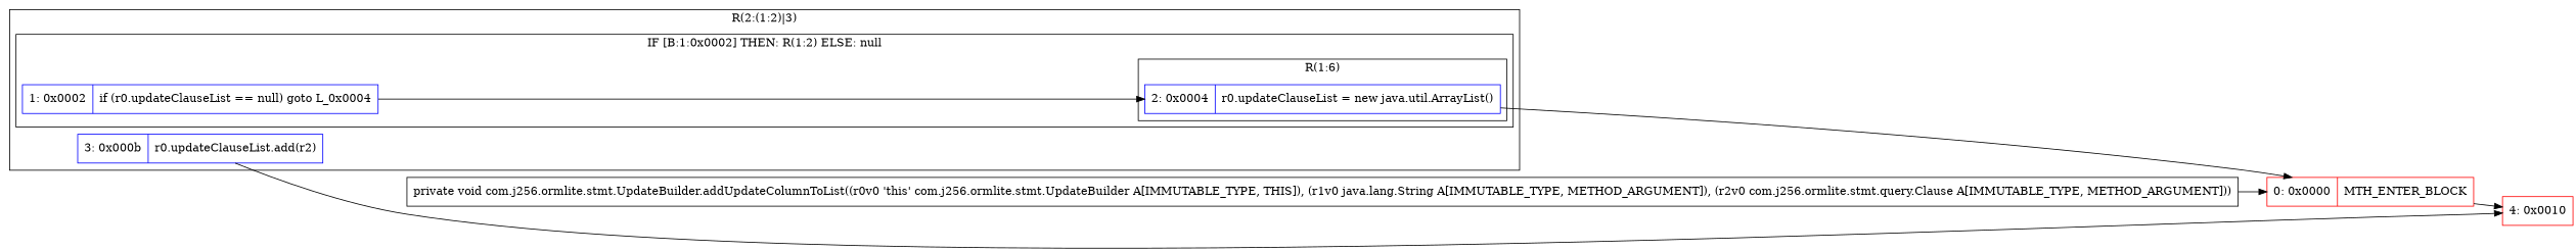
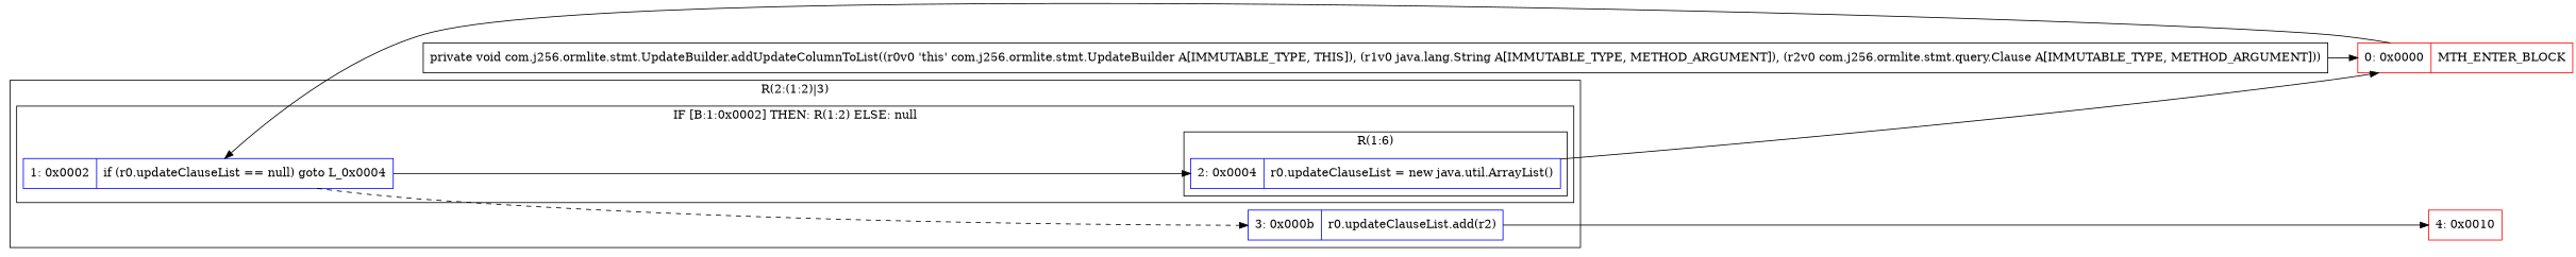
  digraph {
    rankdir=LR
    node [color=blue shape=record]
    n1 [label="{2\:\ 0x0004|r0.updateClauseList = new java.util.ArrayList()\l}"]
    n2 [label="{1\:\ 0x0002|if (r0.updateClauseList == null) goto L_0x0004\l}"]
    n3 [label="{3\:\ 0x000b|r0.updateClauseList.add(r2)\l}"]
    n4 [color=red label="{0\:\ 0x0000|MTH_ENTER_BLOCK\l}"]
    n5 [color=red label="{4\:\ 0x0010}"]
    n6 [label="{private void com.j256.ormlite.stmt.UpdateBuilder.addUpdateColumnToList((r0v0 'this' com.j256.ormlite.stmt.UpdateBuilder A[IMMUTABLE_TYPE, THIS]), (r1v0 java.lang.String A[IMMUTABLE_TYPE, METHOD_ARGUMENT]), (r2v0 com.j256.ormlite.stmt.query.Clause A[IMMUTABLE_TYPE, METHOD_ARGUMENT])) }" color=""]
    subgraph cluster_1 {
      label="R(2:(1:2)|3)"
      n3
      subgraph cluster_2 {
        label="IF [B:1:0x0002] THEN: R(1:2) ELSE: null"
        n2
        subgraph cluster_3 {
          label="R(1:6)"
          n1
        }
      }
    }
    n1 -> n4
    n2 -> n1
+   n2 -> n3 [style=dashed]
    n3 -> n5
-   n4 -> n5
+   n4 -> n2
    n6 -> n4
  }
